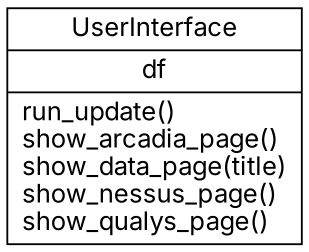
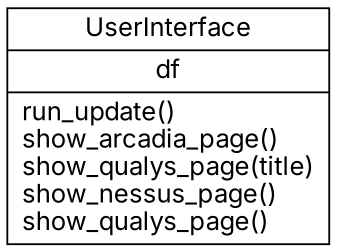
  digraph {
    rankdir=BT
    fontname=Inter
-   n1 [color=black fontcolor=black label=<{UserInterface|df<br ALIGN="LEFT"/>|run_update()<br ALIGN="LEFT"/>show_arcadia_page()<br ALIGN="LEFT"/>show_data_page(title)<br ALIGN="LEFT"/>show_nessus_page()<br ALIGN="LEFT"/>show_qualys_page()<br ALIGN="LEFT"/>}> shape=record style=solid fontname=Inter]
+   n1 [color=black fontcolor=black label=<{UserInterface|df<br ALIGN="LEFT"/>|run_update()<br ALIGN="LEFT"/>show_arcadia_page()<br ALIGN="LEFT"/>show_qualys_page(title)<br ALIGN="LEFT"/>show_nessus_page()<br ALIGN="LEFT"/>show_qualys_page()<br ALIGN="LEFT"/>}> shape=record style=solid fontname=Inter]
  }
